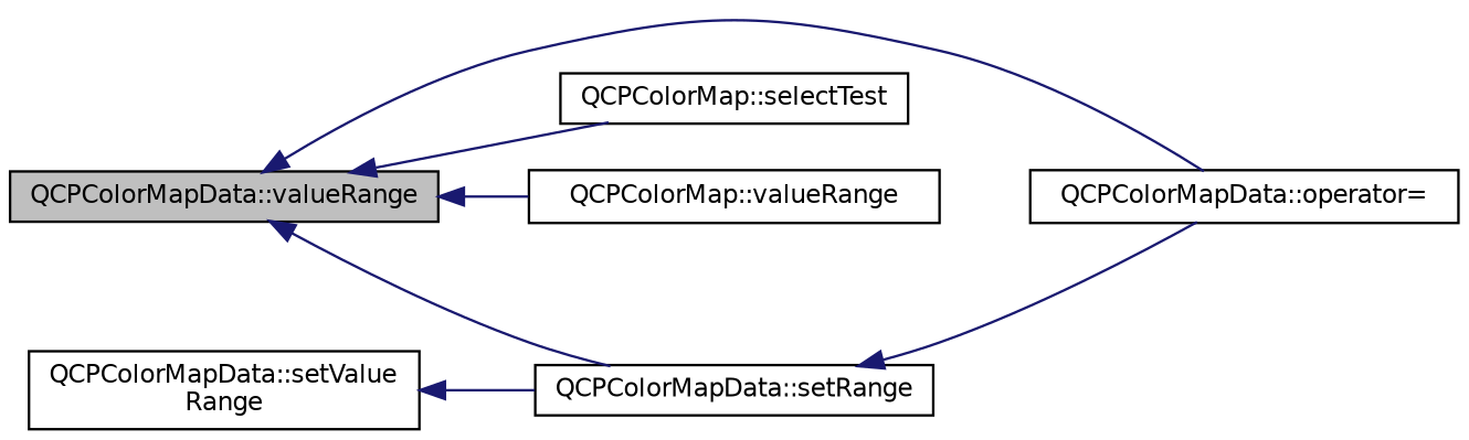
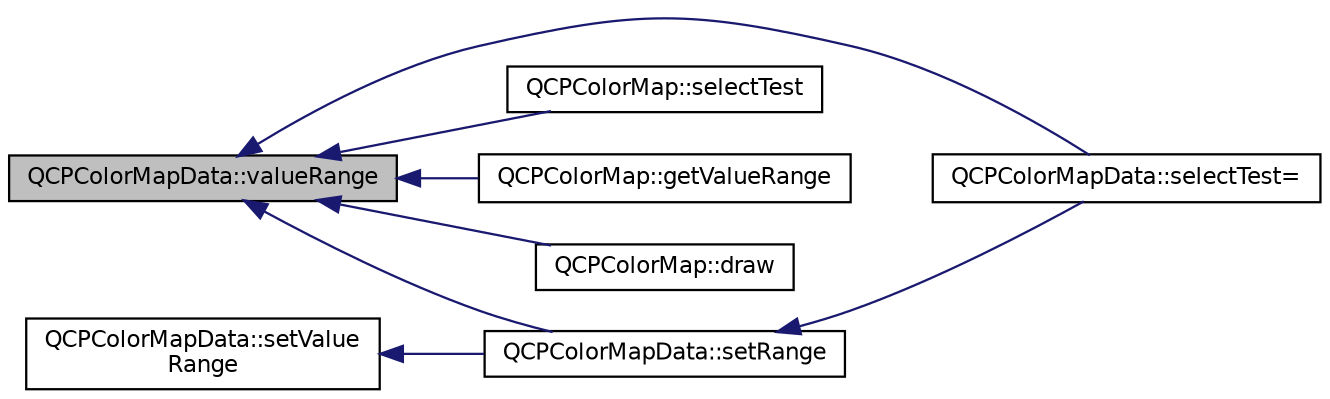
  digraph {
    rankdir=LR
    node [color=black fillcolor=white fontname=Helvetica fontsize=10 shape=record style=filled]
    edge [color=midnightblue dir=back fontname=Helvetica fontsize=10 labelfontname=Helvetica labelfontsize=10 style=solid]
    n1 [fillcolor=grey75 fontcolor=black height=0.2 label="QCPColorMapData::valueRange" width=0.4]
-   n2 [height=0.2 label="QCPColorMapData::operator=" width=0.4]
+   n2 [height=0.2 label="QCPColorMapData::selectTest=" width=0.4]
    n3 [height=0.2 label="QCPColorMap::selectTest" width=0.4]
-   n4 [height=0.2 label="QCPColorMap::valueRange" width=0.4]
+   n4 [height=0.2 label="QCPColorMap::getValueRange" width=0.4]
+   n5 [height=0.2 label="QCPColorMap::draw" width=0.4]
    n6 [height=0.2 label="QCPColorMapData::setRange" width=0.4]
    n7 [height=0.2 label="QCPColorMapData::setValue\lRange" width=0.4]
    n1 -> n2
    n1 -> n3
    n1 -> n4
+   n1 -> n5
    n1 -> n6
    n6 -> n2
    n7 -> n6
  }
